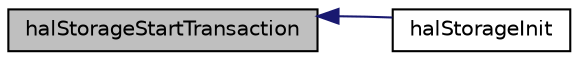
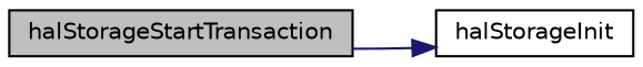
  digraph {
    rankdir=LR
    node [color=black fontname=Helvetica fontsize=10 shape=record style=filled]
    n1 [fillcolor=grey75 fontcolor=black height=0.2 label=halStorageStartTransaction width=0.4]
    n2 [fillcolor=white height=0.2 label=halStorageInit width=0.4]
-   n2 -> n1 [color=midnightblue fontname=Helvetica fontsize=10 labelfontname=Helvetica labelfontsize=10 style=solid]
+   n1 -> n2 [color=midnightblue fontname=Helvetica fontsize=10 labelfontname=Helvetica labelfontsize=10 style=solid]
  }
